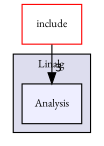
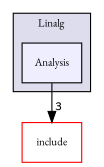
  digraph {
    compound=true
    fontname="EB Garamond"
    node [fontname="EB Garamond" fontsize=10 shape=box]
    n1 [fillcolor="#eeeeff" label=Analysis pencolor=black style=filled]
    n2 [color=red label=include]
    subgraph cluster_1 {
      bgcolor="#ddddee"
      fontsize=10
      label=Linalg
      pencolor=black
      n1
    }
-   n2 -> n1 [headlabel=3 labeldistance=1.5 labelfontname=Helvetica labelfontsize=10 fontname="EB Garamond"]
+   n1 -> n2 [headlabel=3 labeldistance=1.5 labelfontname=Helvetica labelfontsize=10 fontname="EB Garamond"]
  }
